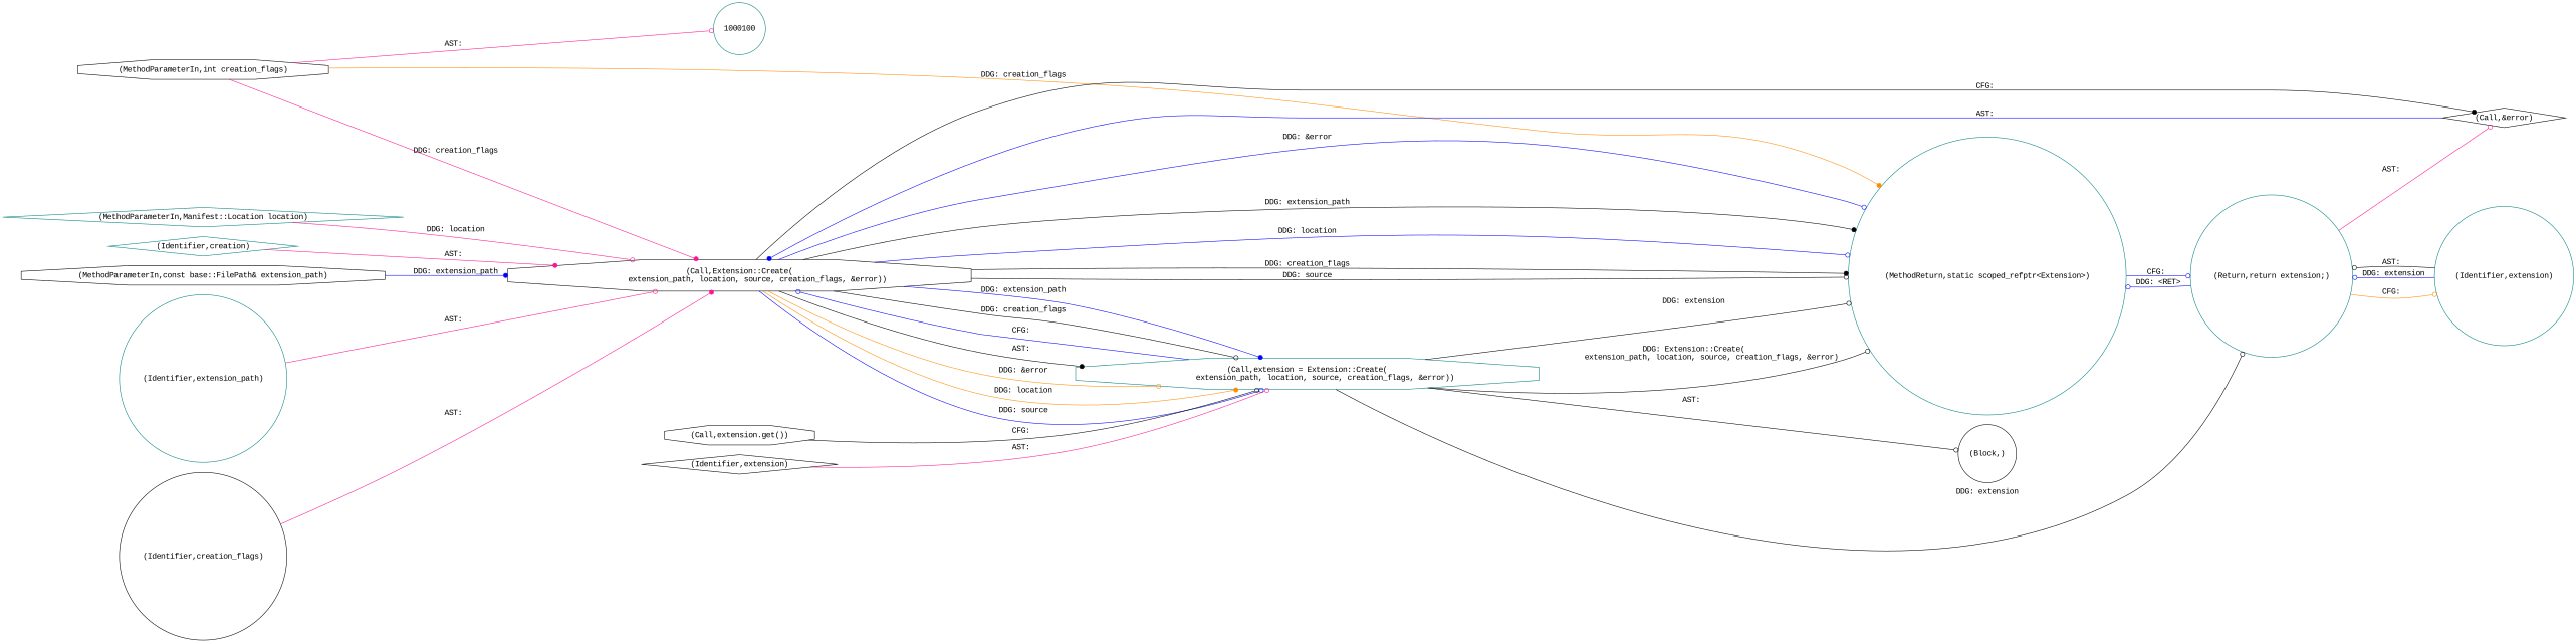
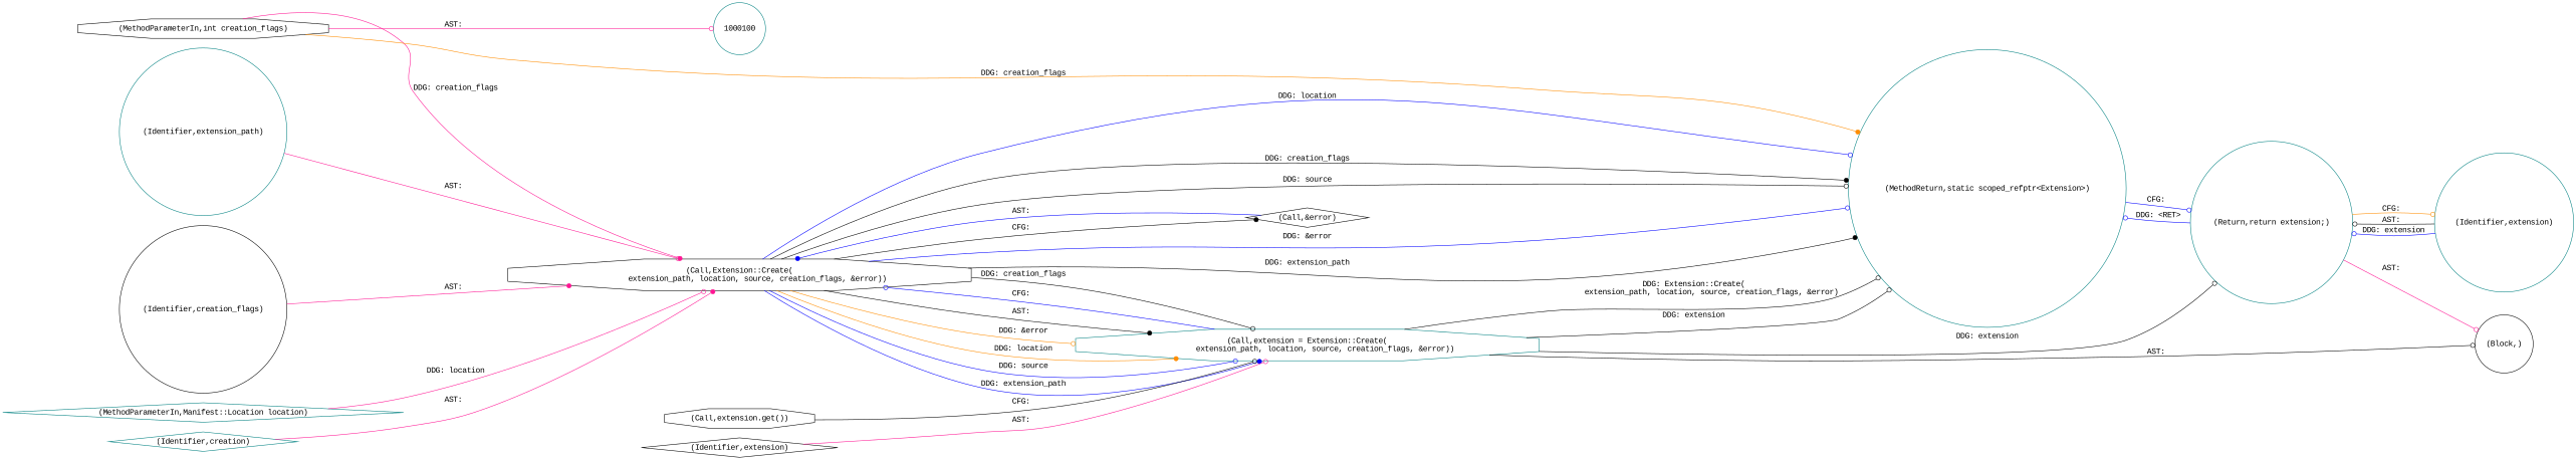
  digraph {
    fontname="Liberation Mono"
    rankdir=LR
    node [color=black fontname="Liberation Mono" shape=circle]
    edge [arrowhead=odot color=black fontname="Liberation Mono"]
    n1 [label="(MethodParameterIn,int creation_flags)" shape=octagon]
    n2 [label="(Call,Extension::Create(\n        extension_path, location, source, creation_flags, &error))" shape=octagon]
    n3 [color=teal label="(MethodReturn,static scoped_refptr<Extension>)"]
    1000100 [color=teal]
    n5 [color=teal label="(Call,extension = Extension::Create(\n        extension_path, location, source, creation_flags, &error))" shape=octagon]
    n6 [label="(Call,&error)" shape=diamond]
    n7 [color=teal label="(Return,return extension;)"]
    n8 [label="(Block,)"]
    n9 [color=teal label="(Identifier,extension)"]
    n10 [color=teal label="(MethodParameterIn,Manifest::Location location)" shape=diamond]
    n11 [label="(Call,extension.get())" shape=octagon]
    n12 [color=teal label="(Identifier,creation)" shape=diamond]
-   n13 [label="(MethodParameterIn,const base::FilePath& extension_path)" shape=octagon]
    n14 [color=teal label="(Identifier,extension_path)"]
    n15 [label="(Identifier,creation_flags)"]
    n16 [label="(Identifier,extension)" shape=diamond]
    n1 -> n2 [arrowhead=dot color=deeppink label="DDG: creation_flags"]
    n1 -> n3 [arrowhead=dot color=darkorange label="DDG: creation_flags"]
    n1 -> 1000100 [color=deeppink label="AST: "]
    n2 -> n3 [color=blue label="DDG: &error"]
    n2 -> n3 [arrowhead=dot label="DDG: extension_path"]
    n2 -> n3 [color=blue label="DDG: location"]
    n2 -> n3 [arrowhead=dot label="DDG: creation_flags"]
    n2 -> n3 [label="DDG: source"]
    n2 -> n5 [arrowhead=dot label="AST: "]
    n2 -> n5 [color=darkorange label="DDG: &error"]
    n2 -> n5 [arrowhead=dot color=darkorange label="DDG: location"]
    n2 -> n5 [color=blue label="DDG: source"]
    n2 -> n5 [arrowhead=dot color=blue label="DDG: extension_path"]
    n2 -> n5 [label="DDG: creation_flags"]
    n2 -> n6 [arrowhead=dot label="CFG: "]
    n3 -> n7 [color=blue label="CFG: "]
    n5 -> n2 [color=blue label="CFG: "]
    n5 -> n3 [label="DDG: extension"]
    n5 -> n3 [label="DDG: Extension::Create(\n        extension_path, location, source, creation_flags, &error)"]
    n5 -> n7 [label="DDG: extension"]
    n5 -> n8 [label="AST: "]
    n6 -> n2 [arrowhead=dot color=blue label="AST: "]
    n7 -> n3 [color=blue label="DDG: <RET>"]
-   n7 -> n6 [color=deeppink label="AST: "]
+   n7 -> n8 [color=deeppink label="AST: "]
    n7 -> n9 [color=darkorange label="CFG: "]
    n9 -> n7 [label="AST: "]
    n9 -> n7 [color=blue label="DDG: extension"]
    n10 -> n2 [color=deeppink label="DDG: location"]
    n11 -> n5 [label="CFG: "]
    n12 -> n2 [arrowhead=dot color=deeppink label="AST: "]
-   n13 -> n2 [arrowhead=dot color=blue label="DDG: extension_path"]
    n14 -> n2 [color=deeppink label="AST: "]
    n15 -> n2 [arrowhead=dot color=deeppink label="AST: "]
    n16 -> n5 [color=deeppink label="AST: "]
  }
